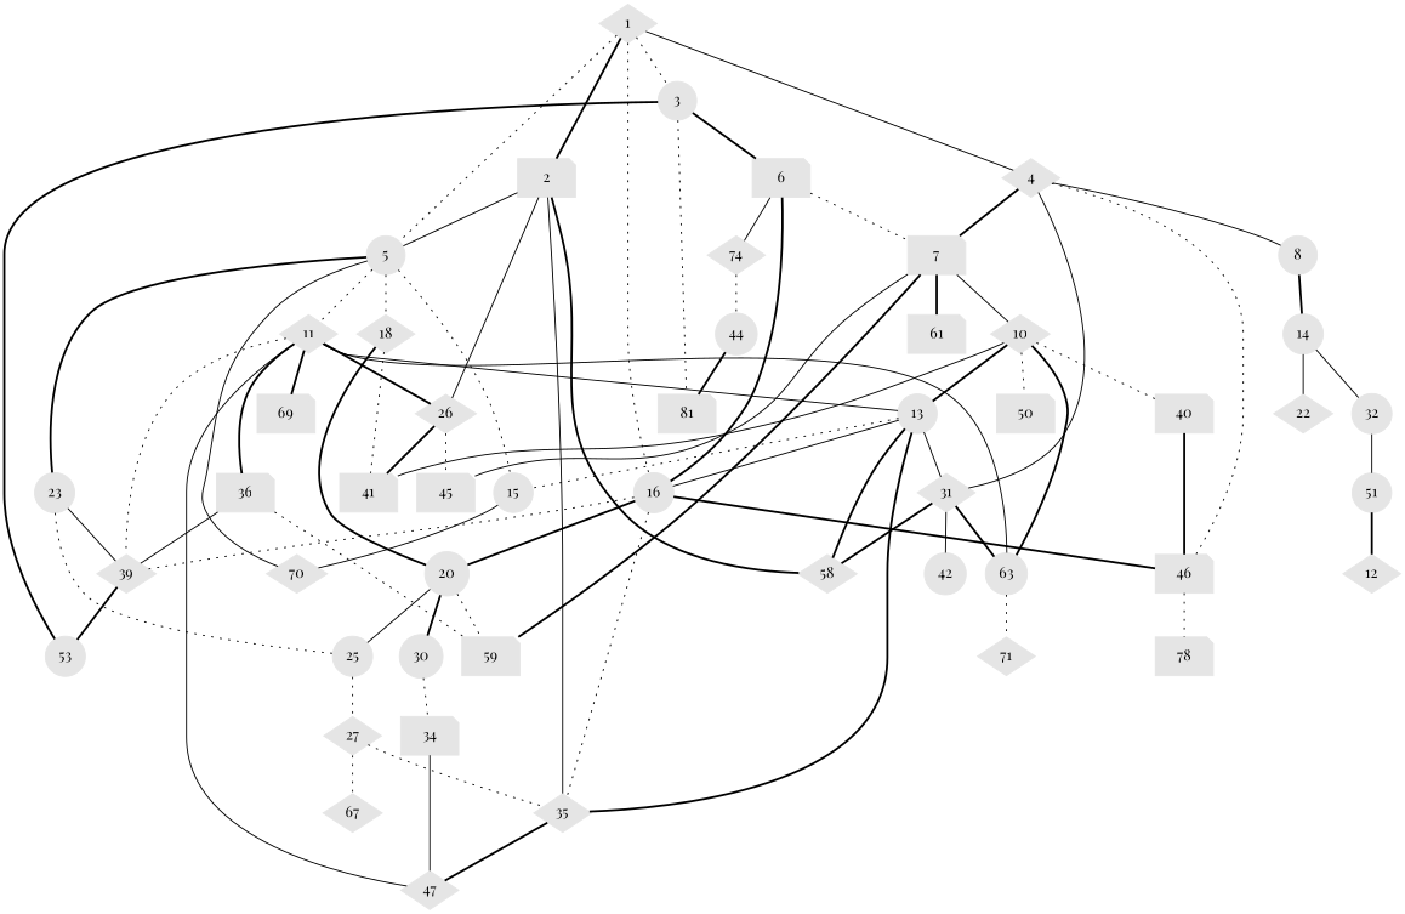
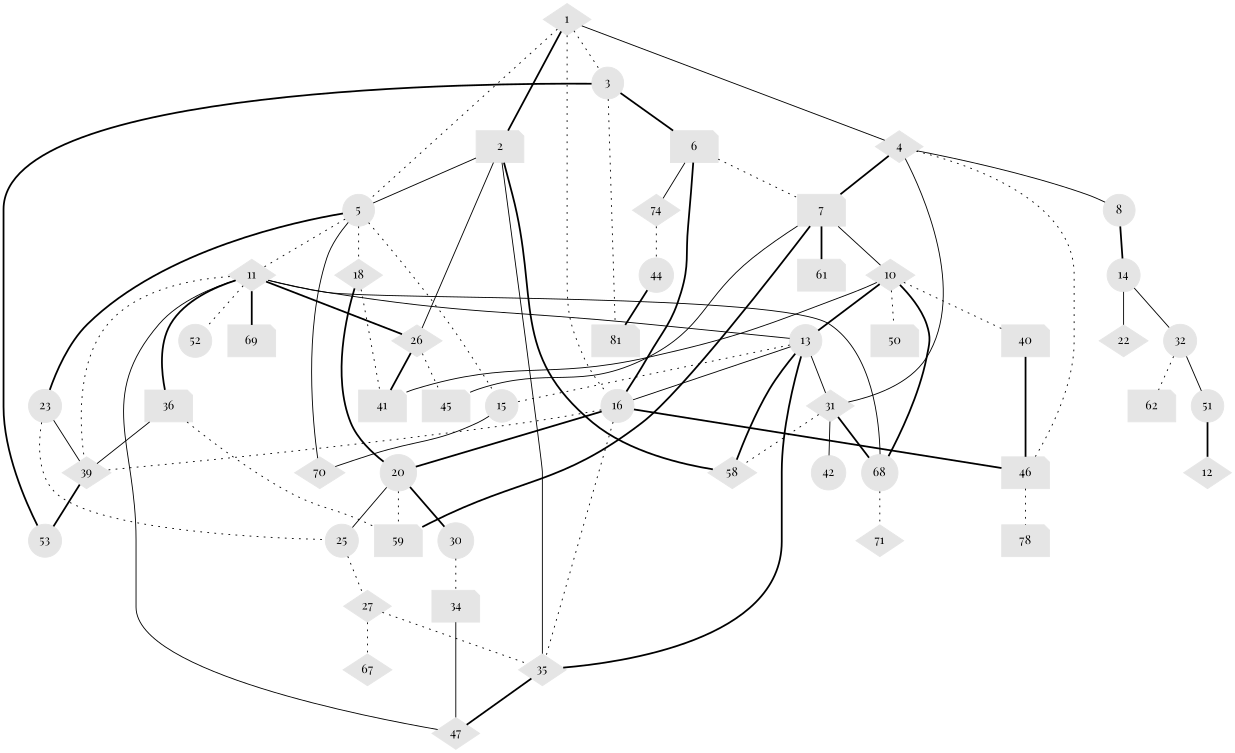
  graph {
    fontname="Playfair Display"
    node [color=gray90 fontname="Playfair Display" shape=diamond style=filled]
    edge [fontname="Playfair Display" style=bold]
    1 [super="+39"]
    2 [shape=note super="+66"]
    3 [shape=circle super="+28"]
    4 [super="+43"]
    5 [shape=circle super="+9"]
    16 [shape=circle super="+54"]
    26 [super="+77"]
    35 [super="+37"]
    58 [super="+79"]
    6 [shape=note super="+64"]
    53 [shape=circle]
    81 [shape=note]
    7 [shape=note super="+21"]
    8 [shape=circle super="+75"]
    31 [super="+72"]
    46 [shape=note super="+55"]
    11 [super="+12"]
    15 [shape=circle super="+17"]
    18 [super="+48"]
    23 [shape=circle super="+29"]
    70
    n22 [label=39 super="+49"]
    20 [shape=circle super="+57"]
    45 [shape=note]
    41 [shape=note]
    47 [super="+80"]
    74 [super="+76"]
    10 [super="+19"]
    59 [shape=note super="+60"]
    61 [shape=note]
    14 [shape=circle super="+24"]
-   63 [shape=circle super="+65"]
+   63 [shape=circle super="+65" label=68]
    42 [shape=circle]
    78 [shape=note]
    13 [shape=circle super="+33"]
    36 [shape=note]
+   52 [shape=circle]
    69 [shape=note]
    25 [shape=circle super="+73"]
    44 [shape=circle super="+83"]
    40 [shape=note]
    50 [shape=note]
    22
    32 [shape=circle]
    71
    51 [shape=circle]
+   62 [shape=note super="+68"]
    27 [super="+56"]
    30 [shape=circle]
    34 [shape=note]
    67
    n52 [label=12]
    1 -- 2
    1 -- 3 [style=dotted]
    1 -- 4 [style=solid]
    1 -- 5 [style=dotted]
    1 -- 16 [style=dotted]
    2 -- 5 [style=solid]
    2 -- 26 [style=solid]
    2 -- 35 [style=solid]
    2 -- 58
    3 -- 6
    3 -- 53
    3 -- 81 [style=dotted]
    4 -- 7 [weight=2]
    4 -- 8 [style=solid]
    4 -- 31 [style=solid]
    4 -- 46 [style=dotted]
    5 -- 11 [style=dotted]
    5 -- 15 [style=dotted]
    5 -- 18 [style=dotted weight=2]
    5 -- 23
    5 -- 70 [style=solid]
    16 -- 35 [style=dotted]
    16 -- 46
    16 -- n22 [style=dotted]
    16 -- 20
    26 -- 45 [style=dotted]
    26 -- 41
    35 -- 47
    6 -- 16
    6 -- 7 [style=dotted]
    6 -- 74 [style=solid]
    7 -- 45 [style=solid]
    7 -- 10 [style=solid]
    7 -- 59
    7 -- 61
    8 -- 14
-   31 -- 58
+   31 -- 58 [style=dotted]
    31 -- 63
    31 -- 42 [style=solid]
    46 -- 78 [style=dotted]
    11 -- 26
    11 -- n22 [style=dotted]
    11 -- 47 [style=solid]
    11 -- 63 [style=solid]
    11 -- 13 [style=solid weight=2]
    11 -- 36
+   11 -- 52 [style=dotted]
    11 -- 69
    15 -- 70 [style=solid]
    18 -- 20
    18 -- 41 [style=dotted]
    23 -- n22 [style=solid]
    23 -- 25 [style=dotted]
    n22 -- 53
    20 -- 59 [style=dotted weight=2]
    20 -- 25 [style=solid]
    20 -- 30
    74 -- 44 [style=dotted weight=2]
    10 -- 41 [style=solid]
    10 -- 63
    10 -- 13
    10 -- 40 [style=dotted]
    10 -- 50 [style=dotted]
    14 -- 22 [style=solid]
    14 -- 32 [style=solid]
    63 -- 71 [style=dotted]
    13 -- 16 [style=solid]
    13 -- 35
    13 -- 58
    13 -- 31 [style=solid]
    13 -- 15 [style=dotted]
    36 -- n22 [style=solid]
    36 -- 59 [style=dotted]
    25 -- 27 [style=dotted]
    44 -- 81
    40 -- 46
    32 -- 51 [style=solid]
+   32 -- 62 [style=dotted]
    51 -- n52
    27 -- 35 [style=dotted]
    27 -- 67 [style=dotted]
    30 -- 34 [style=dotted]
    34 -- 47 [style=solid]
  }
